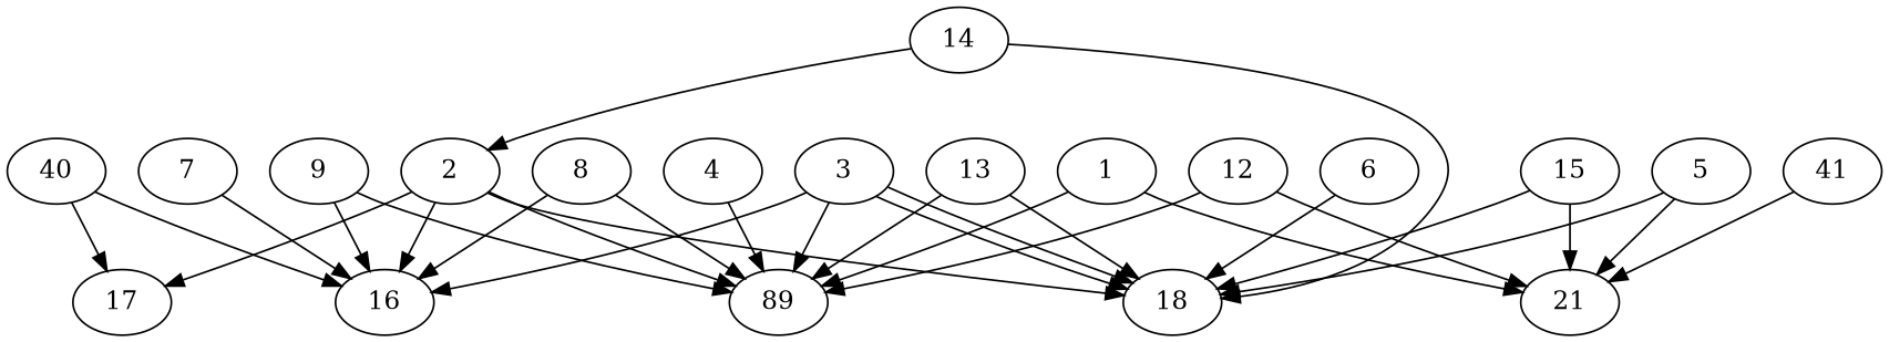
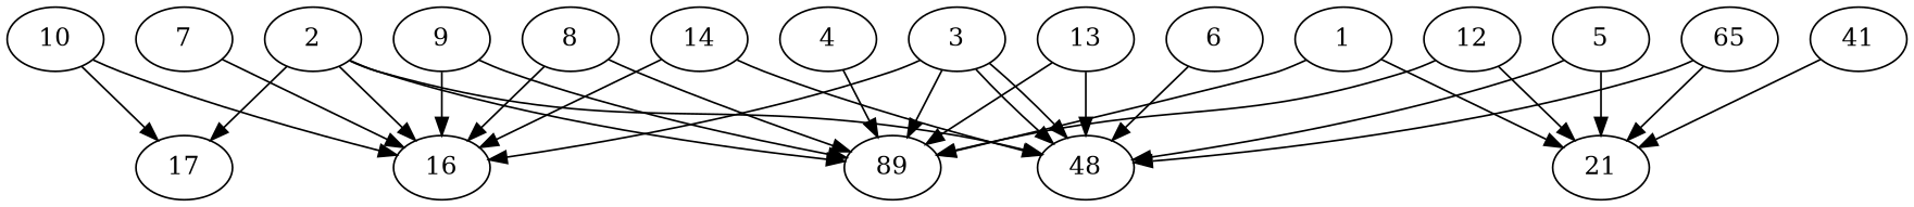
  digraph {
    node [alpha=0.07]
    1 [alpha=0.03 expect_size=36225024]
    n2 [alpha=0.16 expect_size=43227136 label=89]
    n3 [alpha=0.06 expect_size=12820480 label=21]
    2 [alpha=0.10 expect_size=27453440]
    16 [alpha=0.09 expect_size=18788352]
    17 [alpha=0.05 expect_size=45696000]
-   18 [alpha=0.04 expect_size=23059456]
+   18 [alpha=0.04 expect_size=23059456 label=48]
    3 [alpha=0.01 expect_size=28608512]
    4 [alpha=0.08 expect_size=30407680]
    5 [alpha=0.03 expect_size=32272384]
    6 [alpha=0.11 expect_size=41203712]
    7 [alpha=0.10 expect_size=37128192]
    8 [alpha=0.09 expect_size=20703232]
    9 [expect_size=45119488]
-   10 [alpha=0.19 expect_size=41765888 label=40]
+   10 [alpha=0.19 expect_size=41765888]
    n16 [alpha=0.08 expect_size=7889920 label=41]
    12 [alpha=0.04 expect_size=15281152]
    13 [expect_size=38988800]
    14 [expect_size=40792064]
-   15 [alpha=0.20 expect_size=11706368]
+   15 [alpha=0.20 expect_size=11706368 label=65]
    1 -> n2
    1 -> n3
    2 -> n2
    2 -> 16
    2 -> 17
    2 -> 18
    3 -> n2
    3 -> 16
    3 -> 18
    3 -> 18
    4 -> n2
    5 -> n3
    5 -> 18
    6 -> 18
    7 -> 16
    8 -> n2
    8 -> 16
    9 -> n2
    9 -> 16
    10 -> 16
    10 -> 17
    n16 -> n3
    12 -> n2
    12 -> n3
    13 -> n2
    13 -> 18
-   14 -> 2
+   14 -> 16
    14 -> 18
    15 -> n3
    15 -> 18
  }
